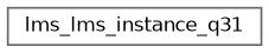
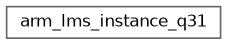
  digraph {
    rankdir=LR
-   n1 [color=grey40 fillcolor=white fontname=Helvetica fontsize=10 height=0.2 label=lms_lms_instance_q31 shape=box style=filled width=0.4]
+   n1 [color=grey40 fillcolor=white fontname=Helvetica fontsize=10 height=0.2 label=arm_lms_instance_q31 shape=box style=filled width=0.4]
  }
